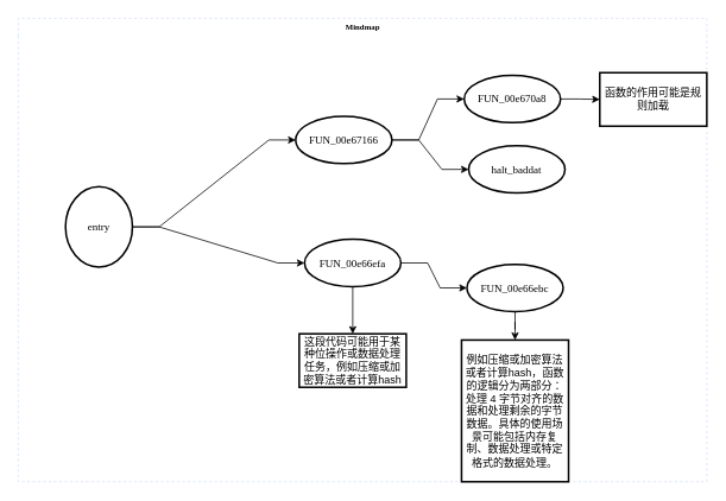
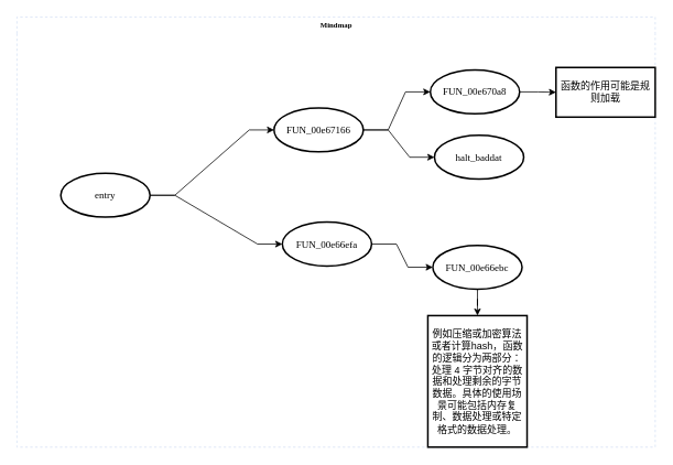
  <mxCell id="0" />
  <mxCell id="1" parent="0" />
  <mxCell id="2" value="Mindmap" style="swimlane;html=1;startSize=20;horizontal=1;containerType=tree;labelBackgroundColor=none;strokeColor=#D4E1F5;strokeWidth=1;fillColor=none;fontFamily=Comic Sans MS;fontSize=9;swimlaneLine=0;dashed=1;collapsible=0;" parent="1" vertex="1"><mxGeometry x="20" y="20" width="772" height="520" as="geometry" /></mxCell>
  <mxCell id="3" value="" style="edgeStyle=entityRelationEdgeStyle;rounded=0;orthogonalLoop=1;jettySize=auto;html=1;" edge="1" parent="2" source="4" target="10"><mxGeometry relative="1" as="geometry" /></mxCell>
- <mxCell id="4" value="&lt;font face=&quot;Comic Sans MS&quot;&gt;entry&lt;/font&gt;" style="ellipse;whiteSpace=wrap;html=1;align=center;container=1;recursiveResize=0;treeFolding=1;strokeWidth=2;" parent="2" vertex="1"><mxGeometry x="53" y="189" width="75" height="90" as="geometry" /></mxCell>
+ <mxCell id="4" value="&lt;font face=&quot;Comic Sans MS&quot;&gt;entry&lt;/font&gt;" style="ellipse;whiteSpace=wrap;html=1;align=center;container=1;recursiveResize=0;treeFolding=1;strokeWidth=2;" parent="2" vertex="1"><mxGeometry x="53" y="189" width="108" height="53" as="geometry" /></mxCell>
  <mxCell id="5" value="" style="edgeStyle=entityRelationEdgeStyle;rounded=0;orthogonalLoop=1;jettySize=auto;html=1;" edge="1" source="4" target="8" parent="2"><mxGeometry relative="1" as="geometry" /></mxCell>
  <mxCell id="6" value="" style="edgeStyle=entityRelationEdgeStyle;rounded=0;orthogonalLoop=1;jettySize=auto;html=1;" edge="1" parent="2" source="8" target="16"><mxGeometry relative="1" as="geometry" /></mxCell>
- <mxCell id="7" value="" style="edgeStyle=orthogonalEdgeStyle;rounded=0;orthogonalLoop=1;jettySize=auto;html=1;" edge="1" parent="2" source="8" target="18"><mxGeometry relative="1" as="geometry" /></mxCell>
  <mxCell id="8" value="&lt;font face=&quot;Comic Sans MS&quot;&gt;FUN_00e66efa&lt;/font&gt;" style="ellipse;whiteSpace=wrap;html=1;align=center;container=1;recursiveResize=0;treeFolding=1;strokeWidth=2;" vertex="1" parent="2"><mxGeometry x="321" y="248.0" width="108" height="53" as="geometry" /></mxCell>
  <mxCell id="9" value="" style="edgeStyle=entityRelationEdgeStyle;rounded=0;orthogonalLoop=1;jettySize=auto;html=1;" edge="1" parent="2" source="10" target="14"><mxGeometry relative="1" as="geometry" /></mxCell>
  <mxCell id="10" value="&lt;font face=&quot;Comic Sans MS&quot;&gt;FUN_00e67166&lt;/font&gt;" style="ellipse;whiteSpace=wrap;html=1;align=center;container=1;recursiveResize=0;treeFolding=1;strokeWidth=2;" vertex="1" parent="2"><mxGeometry x="311" y="110" width="108" height="53" as="geometry" /></mxCell>
  <mxCell id="11" value="" style="edgeStyle=entityRelationEdgeStyle;rounded=0;orthogonalLoop=1;jettySize=auto;html=1;" edge="1" target="13" source="10" parent="2"><mxGeometry relative="1" as="geometry"><mxPoint x="228" y="297" as="sourcePoint" /></mxGeometry></mxCell>
  <mxCell id="12" value="" style="edgeStyle=orthogonalEdgeStyle;rounded=0;orthogonalLoop=1;jettySize=auto;html=1;" edge="1" parent="2" source="13" target="17"><mxGeometry relative="1" as="geometry" /></mxCell>
  <mxCell id="13" value="&lt;font face=&quot;Comic Sans MS&quot;&gt;FUN_00e670a8&lt;/font&gt;" style="ellipse;whiteSpace=wrap;html=1;align=center;container=1;recursiveResize=0;treeFolding=1;strokeWidth=2;" vertex="1" parent="2"><mxGeometry x="500" y="64" width="108" height="53" as="geometry" /></mxCell>
  <mxCell id="14" value="&lt;font face=&quot;Comic Sans MS&quot;&gt;halt_baddat&lt;/font&gt;" style="ellipse;whiteSpace=wrap;html=1;align=center;container=1;recursiveResize=0;treeFolding=1;strokeWidth=2;" vertex="1" parent="2"><mxGeometry x="505" y="143" width="108" height="53" as="geometry" /></mxCell>
  <mxCell id="15" value="" style="edgeStyle=orthogonalEdgeStyle;rounded=0;orthogonalLoop=1;jettySize=auto;html=1;" edge="1" parent="2" source="16" target="19"><mxGeometry relative="1" as="geometry" /></mxCell>
  <mxCell id="16" value="&lt;font face=&quot;Comic Sans MS&quot;&gt;FUN_00e66ebc&lt;/font&gt;" style="ellipse;whiteSpace=wrap;html=1;align=center;container=1;recursiveResize=0;treeFolding=1;strokeWidth=2;" vertex="1" parent="2"><mxGeometry x="503" y="276" width="108" height="53" as="geometry" /></mxCell>
  <mxCell id="17" value="函数的作用可能是规则加载" style="whiteSpace=wrap;html=1;strokeWidth=2;" vertex="1" parent="2"><mxGeometry x="652" y="61" width="120" height="60" as="geometry" /></mxCell>
- <mxCell id="18" value="&lt;div&gt;这段代码可能用于某种位操作或数据处理任务，例如压缩或加密算法或者计算hash&lt;/div&gt;" style="whiteSpace=wrap;html=1;strokeWidth=2;" vertex="1" parent="2"><mxGeometry x="315" y="354" width="120" height="60" as="geometry" /></mxCell>
  <mxCell id="19" value="例如压缩或加密算法或者计算hash，函数的逻辑分为两部分：处理 4 字节对齐的数据和处理剩余的字节数据。具体的使用场景可能包括内存复制、数据处理或特定格式的数据处理。" style="whiteSpace=wrap;html=1;strokeWidth=2;" vertex="1" parent="2"><mxGeometry x="497" y="361" width="120" height="159" as="geometry" /></mxCell>
